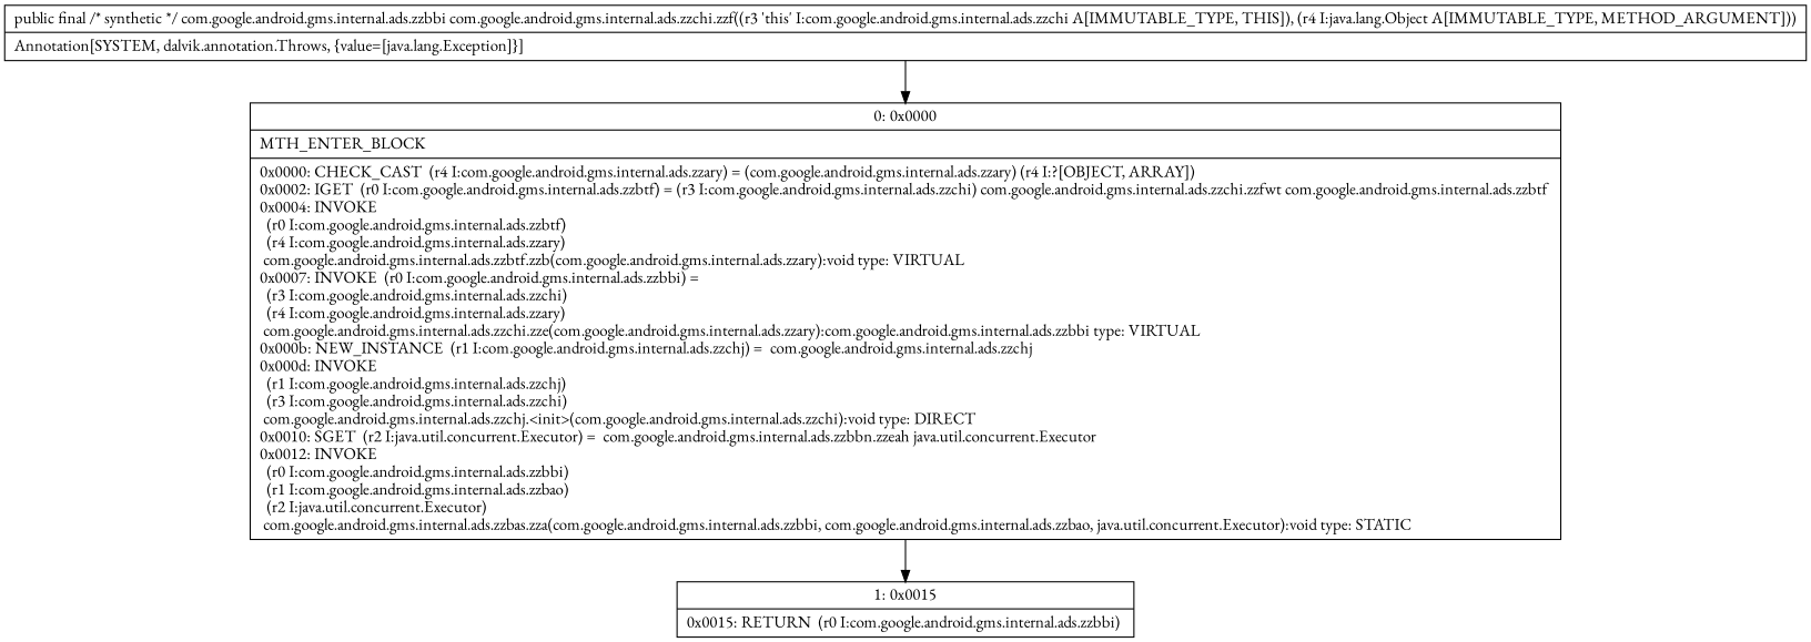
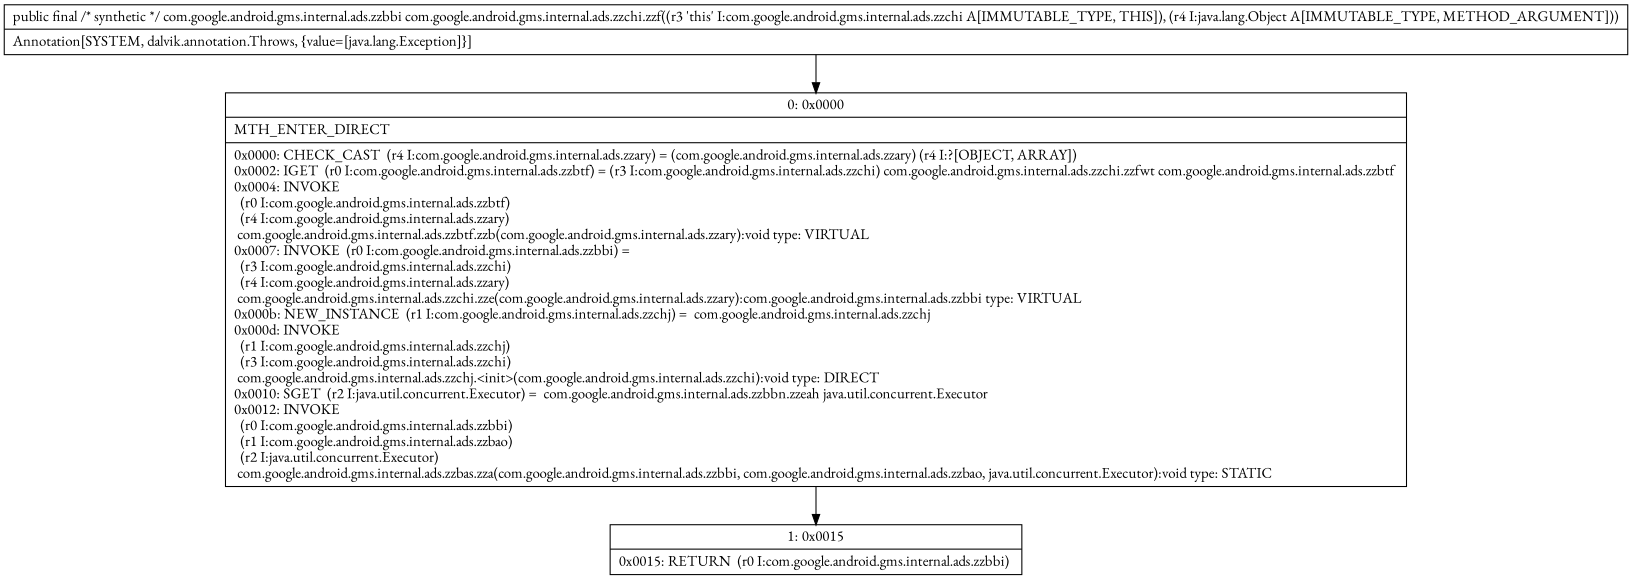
  digraph {
    fontname="EB Garamond"
    node [shape=record fontname="EB Garamond"]
    edge [fontname="EB Garamond"]
-   n1 [label="{0\:\ 0x0000|MTH_ENTER_BLOCK\l|0x0000: CHECK_CAST  (r4 I:com.google.android.gms.internal.ads.zzary) = (com.google.android.gms.internal.ads.zzary) (r4 I:?[OBJECT, ARRAY]) \l0x0002: IGET  (r0 I:com.google.android.gms.internal.ads.zzbtf) = (r3 I:com.google.android.gms.internal.ads.zzchi) com.google.android.gms.internal.ads.zzchi.zzfwt com.google.android.gms.internal.ads.zzbtf \l0x0004: INVOKE  \l  (r0 I:com.google.android.gms.internal.ads.zzbtf)\l  (r4 I:com.google.android.gms.internal.ads.zzary)\l com.google.android.gms.internal.ads.zzbtf.zzb(com.google.android.gms.internal.ads.zzary):void type: VIRTUAL \l0x0007: INVOKE  (r0 I:com.google.android.gms.internal.ads.zzbbi) = \l  (r3 I:com.google.android.gms.internal.ads.zzchi)\l  (r4 I:com.google.android.gms.internal.ads.zzary)\l com.google.android.gms.internal.ads.zzchi.zze(com.google.android.gms.internal.ads.zzary):com.google.android.gms.internal.ads.zzbbi type: VIRTUAL \l0x000b: NEW_INSTANCE  (r1 I:com.google.android.gms.internal.ads.zzchj) =  com.google.android.gms.internal.ads.zzchj \l0x000d: INVOKE  \l  (r1 I:com.google.android.gms.internal.ads.zzchj)\l  (r3 I:com.google.android.gms.internal.ads.zzchi)\l com.google.android.gms.internal.ads.zzchj.\<init\>(com.google.android.gms.internal.ads.zzchi):void type: DIRECT \l0x0010: SGET  (r2 I:java.util.concurrent.Executor) =  com.google.android.gms.internal.ads.zzbbn.zzeah java.util.concurrent.Executor \l0x0012: INVOKE  \l  (r0 I:com.google.android.gms.internal.ads.zzbbi)\l  (r1 I:com.google.android.gms.internal.ads.zzbao)\l  (r2 I:java.util.concurrent.Executor)\l com.google.android.gms.internal.ads.zzbas.zza(com.google.android.gms.internal.ads.zzbbi, com.google.android.gms.internal.ads.zzbao, java.util.concurrent.Executor):void type: STATIC \l}"]
+   n1 [label="{0\:\ 0x0000|MTH_ENTER_DIRECT\l|0x0000: CHECK_CAST  (r4 I:com.google.android.gms.internal.ads.zzary) = (com.google.android.gms.internal.ads.zzary) (r4 I:?[OBJECT, ARRAY]) \l0x0002: IGET  (r0 I:com.google.android.gms.internal.ads.zzbtf) = (r3 I:com.google.android.gms.internal.ads.zzchi) com.google.android.gms.internal.ads.zzchi.zzfwt com.google.android.gms.internal.ads.zzbtf \l0x0004: INVOKE  \l  (r0 I:com.google.android.gms.internal.ads.zzbtf)\l  (r4 I:com.google.android.gms.internal.ads.zzary)\l com.google.android.gms.internal.ads.zzbtf.zzb(com.google.android.gms.internal.ads.zzary):void type: VIRTUAL \l0x0007: INVOKE  (r0 I:com.google.android.gms.internal.ads.zzbbi) = \l  (r3 I:com.google.android.gms.internal.ads.zzchi)\l  (r4 I:com.google.android.gms.internal.ads.zzary)\l com.google.android.gms.internal.ads.zzchi.zze(com.google.android.gms.internal.ads.zzary):com.google.android.gms.internal.ads.zzbbi type: VIRTUAL \l0x000b: NEW_INSTANCE  (r1 I:com.google.android.gms.internal.ads.zzchj) =  com.google.android.gms.internal.ads.zzchj \l0x000d: INVOKE  \l  (r1 I:com.google.android.gms.internal.ads.zzchj)\l  (r3 I:com.google.android.gms.internal.ads.zzchi)\l com.google.android.gms.internal.ads.zzchj.\<init\>(com.google.android.gms.internal.ads.zzchi):void type: DIRECT \l0x0010: SGET  (r2 I:java.util.concurrent.Executor) =  com.google.android.gms.internal.ads.zzbbn.zzeah java.util.concurrent.Executor \l0x0012: INVOKE  \l  (r0 I:com.google.android.gms.internal.ads.zzbbi)\l  (r1 I:com.google.android.gms.internal.ads.zzbao)\l  (r2 I:java.util.concurrent.Executor)\l com.google.android.gms.internal.ads.zzbas.zza(com.google.android.gms.internal.ads.zzbbi, com.google.android.gms.internal.ads.zzbao, java.util.concurrent.Executor):void type: STATIC \l}"]
    n2 [label="{1\:\ 0x0015|0x0015: RETURN  (r0 I:com.google.android.gms.internal.ads.zzbbi) \l}"]
    n3 [label="{public final \/* synthetic *\/ com.google.android.gms.internal.ads.zzbbi com.google.android.gms.internal.ads.zzchi.zzf((r3 'this' I:com.google.android.gms.internal.ads.zzchi A[IMMUTABLE_TYPE, THIS]), (r4 I:java.lang.Object A[IMMUTABLE_TYPE, METHOD_ARGUMENT]))  | Annotation[SYSTEM, dalvik.annotation.Throws, \{value=[java.lang.Exception]\}]\l}"]
    n1 -> n2
    n3 -> n1
  }
